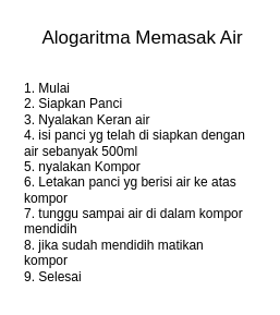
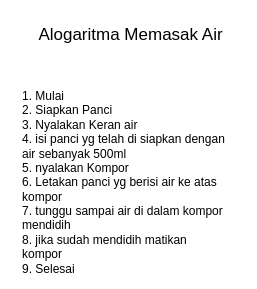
  <mxCell id="0" />
  <mxCell id="1" parent="0" />
  <mxCell id="2" value="Alogaritma Memasak Air&lt;br style=&quot;font-size: 17px;&quot;&gt;" style="text;html=1;align=center;verticalAlign=middle;resizable=0;points=[];autosize=1;strokeColor=none;fillColor=none;fontSize=17;" vertex="1" parent="1"><mxGeometry x="25" y="20" width="210" height="30" as="geometry" /></mxCell>
- <mxCell id="3" value="1. Mulai&lt;br&gt;2. Siapkan Panci&lt;br&gt;3. Nyalakan Keran air&lt;br&gt;4. isi panci yg telah di siapkan dengan air sebanyak 500ml&lt;br&gt;5. nyalakan Kompor&lt;br&gt;6. Letakan panci yg berisi air ke atas kompor&lt;br&gt;7. tunggu sampai air di dalam kompor mendidih&lt;br&gt;8. jika sudah mendidih matikan kompor&lt;br&gt;9. Selesai&amp;nbsp;" style="text;html=1;strokeColor=none;fillColor=none;align=left;verticalAlign=middle;whiteSpace=wrap;rounded=0;" vertex="1" parent="1"><mxGeometry x="20" y="82" width="210" height="170" as="geometry" /></mxCell>
+ <mxCell id="3" value="1. Mulai&lt;br&gt;2. Siapkan Panci&lt;br&gt;3. Nyalakan Keran air&lt;br&gt;4. isi panci yg telah di siapkan dengan air sebanyak 500ml&lt;br&gt;5. nyalakan Kompor&lt;br&gt;6. Letakan panci yg berisi air ke atas kompor&lt;br&gt;7. tunggu sampai air di dalam kompor mendidih&lt;br&gt;8. jika sudah mendidih matikan kompor&lt;br&gt;9. Selesai&amp;nbsp;" style="text;html=1;strokeColor=none;fillColor=none;align=left;verticalAlign=middle;whiteSpace=wrap;rounded=0;" vertex="1" parent="1"><mxGeometry x="20" y="97" width="210" height="170" as="geometry" /></mxCell>
